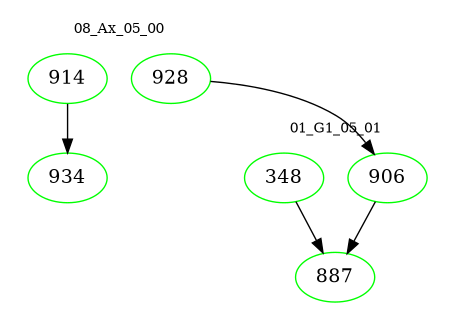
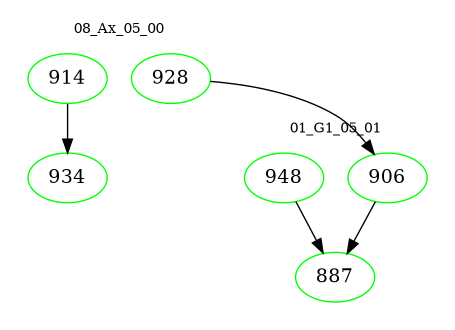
  digraph {
    node [color=green]
    edge [color=black]
    n1 [label=928]
    n2 [label=914]
    n3 [label=934]
    n4 [label=906]
    n5 [label=887]
-   n6 [label=348]
+   n6 [label=948]
    subgraph cluster_1 {
      color=white
      fontsize=10
      label="08_Ax_05_00"
      n1
      n2
      n3
    }
    subgraph cluster_2 {
      color=white
      fontsize=10
      label="01_G1_05_01"
      n4
      n5
      n6
    }
    n1 -> n4
    n2 -> n3
    n4 -> n5
    n6 -> n5
  }
